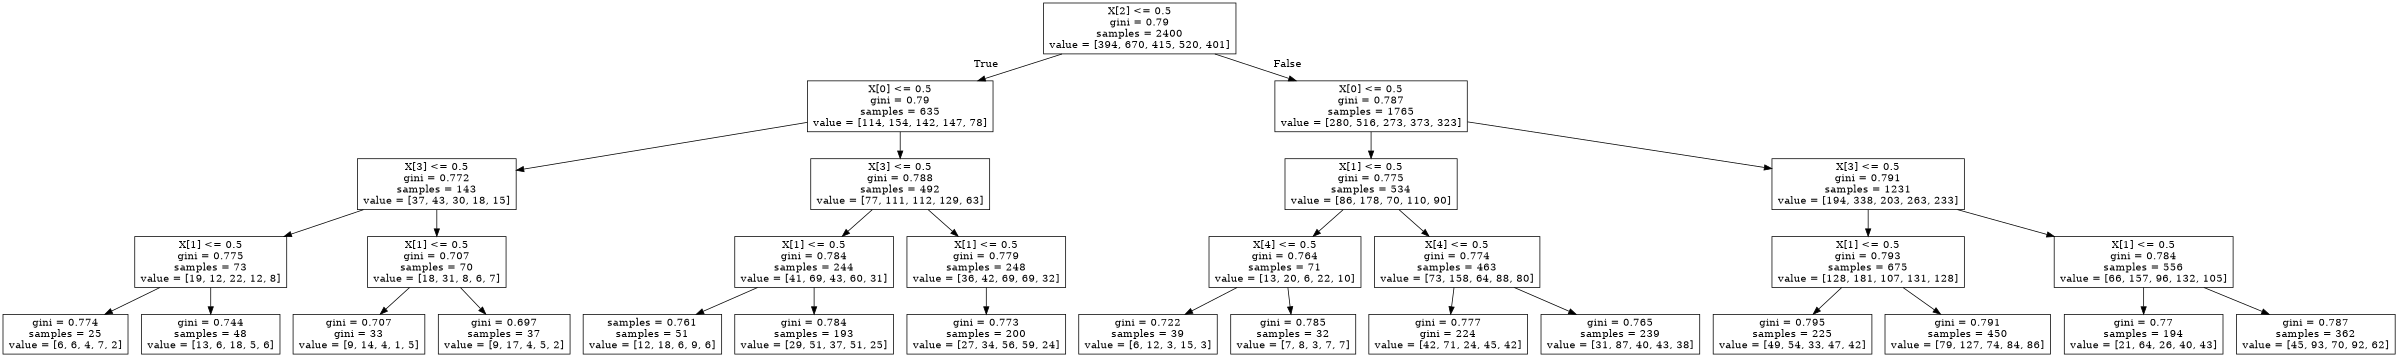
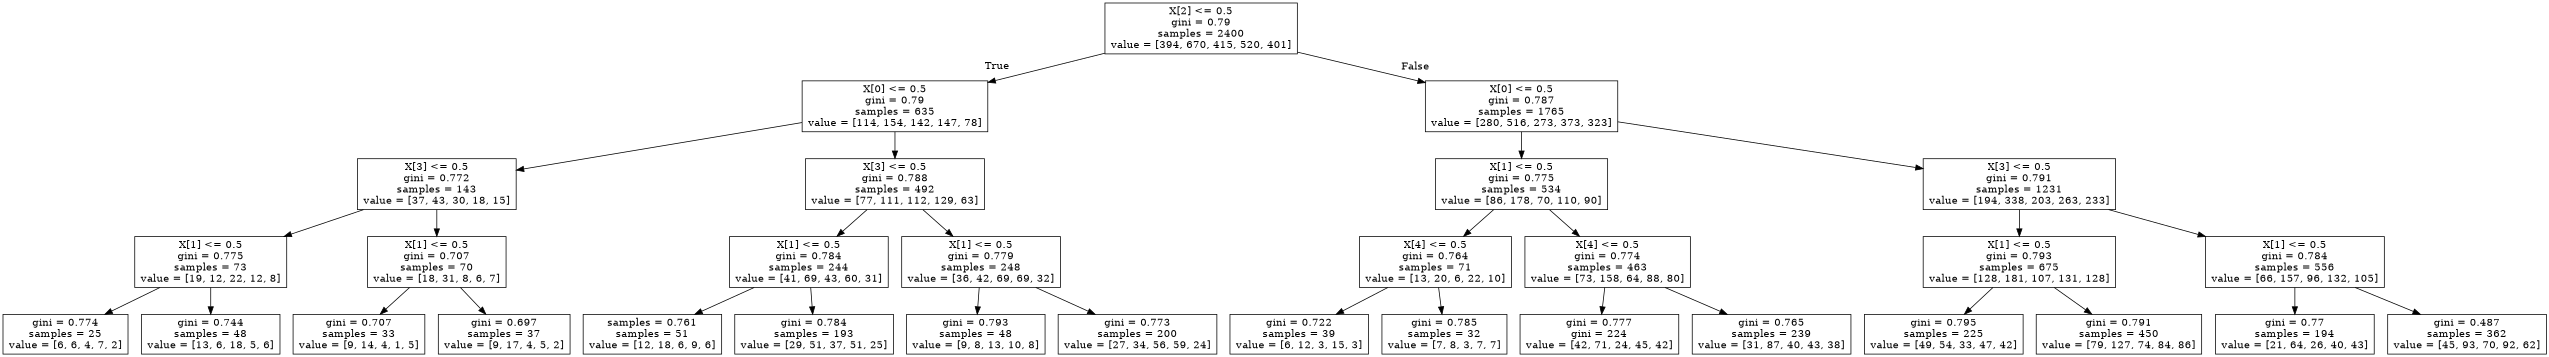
  digraph {
    node [shape=box]
    n1 [label="X[2] <= 0.5\ngini = 0.79\nsamples = 2400\nvalue = [394, 670, 415, 520, 401]"]
    n2 [label="X[0] <= 0.5\ngini = 0.79\nsamples = 635\nvalue = [114, 154, 142, 147, 78]"]
    n3 [label="X[0] <= 0.5\ngini = 0.787\nsamples = 1765\nvalue = [280, 516, 273, 373, 323]"]
    n4 [label="X[3] <= 0.5\ngini = 0.772\nsamples = 143\nvalue = [37, 43, 30, 18, 15]"]
    n5 [label="X[3] <= 0.5\ngini = 0.788\nsamples = 492\nvalue = [77, 111, 112, 129, 63]"]
    n6 [label="X[1] <= 0.5\ngini = 0.775\nsamples = 534\nvalue = [86, 178, 70, 110, 90]"]
    n7 [label="X[3] <= 0.5\ngini = 0.791\nsamples = 1231\nvalue = [194, 338, 203, 263, 233]"]
    n8 [label="X[1] <= 0.5\ngini = 0.775\nsamples = 73\nvalue = [19, 12, 22, 12, 8]"]
    n9 [label="X[1] <= 0.5\ngini = 0.707\nsamples = 70\nvalue = [18, 31, 8, 6, 7]"]
    n10 [label="X[1] <= 0.5\ngini = 0.784\nsamples = 244\nvalue = [41, 69, 43, 60, 31]"]
    n11 [label="X[1] <= 0.5\ngini = 0.779\nsamples = 248\nvalue = [36, 42, 69, 69, 32]"]
    n12 [label="gini = 0.774\nsamples = 25\nvalue = [6, 6, 4, 7, 2]"]
    n13 [label="gini = 0.744\nsamples = 48\nvalue = [13, 6, 18, 5, 6]"]
-   n14 [label="gini = 0.707\ngini = 33\nvalue = [9, 14, 4, 1, 5]"]
+   n14 [label="gini = 0.707\nsamples = 33\nvalue = [9, 14, 4, 1, 5]"]
    n15 [label="gini = 0.697\nsamples = 37\nvalue = [9, 17, 4, 5, 2]"]
    n16 [label="samples = 0.761\nsamples = 51\nvalue = [12, 18, 6, 9, 6]"]
    n17 [label="gini = 0.784\nsamples = 193\nvalue = [29, 51, 37, 51, 25]"]
+   n18 [label="gini = 0.793\nsamples = 48\nvalue = [9, 8, 13, 10, 8]"]
    n19 [label="gini = 0.773\nsamples = 200\nvalue = [27, 34, 56, 59, 24]"]
    n20 [label="X[4] <= 0.5\ngini = 0.764\nsamples = 71\nvalue = [13, 20, 6, 22, 10]"]
    n21 [label="X[4] <= 0.5\ngini = 0.774\nsamples = 463\nvalue = [73, 158, 64, 88, 80]"]
    n22 [label="X[1] <= 0.5\ngini = 0.793\nsamples = 675\nvalue = [128, 181, 107, 131, 128]"]
    n23 [label="X[1] <= 0.5\ngini = 0.784\nsamples = 556\nvalue = [66, 157, 96, 132, 105]"]
    n24 [label="gini = 0.722\nsamples = 39\nvalue = [6, 12, 3, 15, 3]"]
    n25 [label="gini = 0.785\nsamples = 32\nvalue = [7, 8, 3, 7, 7]"]
    n26 [label="gini = 0.777\ngini = 224\nvalue = [42, 71, 24, 45, 42]"]
    n27 [label="gini = 0.765\nsamples = 239\nvalue = [31, 87, 40, 43, 38]"]
    n28 [label="gini = 0.795\nsamples = 225\nvalue = [49, 54, 33, 47, 42]"]
    n29 [label="gini = 0.791\nsamples = 450\nvalue = [79, 127, 74, 84, 86]"]
    n30 [label="gini = 0.77\nsamples = 194\nvalue = [21, 64, 26, 40, 43]"]
-   n31 [label="gini = 0.787\nsamples = 362\nvalue = [45, 93, 70, 92, 62]"]
+   n31 [label="gini = 0.487\nsamples = 362\nvalue = [45, 93, 70, 92, 62]"]
    n1 -> n2 [headlabel=True labelangle=45 labeldistance=2.5]
    n1 -> n3 [headlabel=False labelangle=-45 labeldistance=2.5]
    n2 -> n4
    n2 -> n5
    n3 -> n6
    n3 -> n7
    n4 -> n8
    n4 -> n9
    n5 -> n10
    n5 -> n11
    n6 -> n20
    n6 -> n21
    n7 -> n22
    n7 -> n23
    n8 -> n12
    n8 -> n13
    n9 -> n14
    n9 -> n15
    n10 -> n16
    n10 -> n17
+   n11 -> n18
    n11 -> n19
    n20 -> n24
    n20 -> n25
    n21 -> n26
    n21 -> n27
    n22 -> n28
    n22 -> n29
    n23 -> n30
    n23 -> n31
  }
